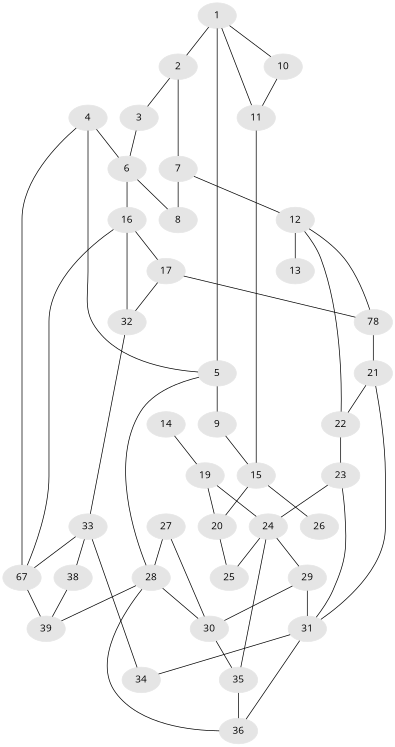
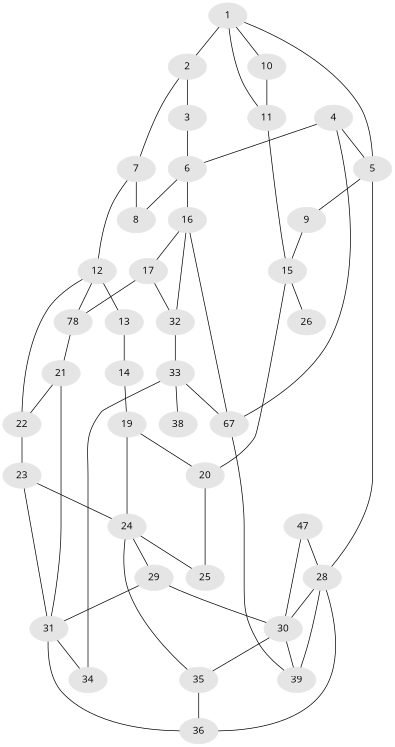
  graph {
    fontname="Open Sans"
    node [color=gray90 fontname="Open Sans" style=filled]
    edge [fontname="Open Sans" weight=1.0]
    1
    2
    5
    10
    11
    3
    7
    9
    28
    15
    6
    8
    12
    4
    n15 [label=67]
    16
    39
    30
    36
    17
    32
    13
    n23 [label=78]
    22
    20
    26
    14
    19
    21
    23
    24
    25
    33
    31
    29
    35
    34
-   27
+   27 [label=47]
    38
    1 -- 2 [weight=2.0]
    1 -- 5
    1 -- 10
    1 -- 11
    2 -- 3 [weight=2.0]
    2 -- 7 [weight=2.0]
    5 -- 9 [weight=2.0]
    5 -- 28
    10 -- 11
    11 -- 15
    3 -- 6
    7 -- 8
    7 -- 12 [weight=2.0]
    9 -- 15
    28 -- 39 [weight=2.0]
    28 -- 30 [weight=2.0]
    28 -- 36
    15 -- 20 [weight=2.0]
    15 -- 26 [weight=2.0]
    6 -- 8 [weight=2.0]
    6 -- 16 [weight=2.0]
    12 -- 13 [weight=2.0]
    12 -- n23
    12 -- 22
    4 -- 5
    4 -- 6
    4 -- n15
    n15 -- 39
    16 -- n15
    16 -- 17
    16 -- 32
    30 -- 35
    17 -- 32
    17 -- n23
    32 -- 33
+   13 -- 14
    n23 -- 21
    22 -- 23
    20 -- 25 [weight=2.0]
    14 -- 19
    19 -- 20
    19 -- 24
    21 -- 22
    21 -- 31
    23 -- 24
    23 -- 31
    24 -- 25
    24 -- 29
    24 -- 35
    33 -- n15
    33 -- 34 [weight=2.0]
    33 -- 38 [weight=2.0]
    31 -- 36
    31 -- 34 [weight=2.0]
    29 -- 30 [weight=2.0]
    29 -- 31
    35 -- 36
    27 -- 28
    27 -- 30
-   38 -- 39
+   30 -- 39
  }
